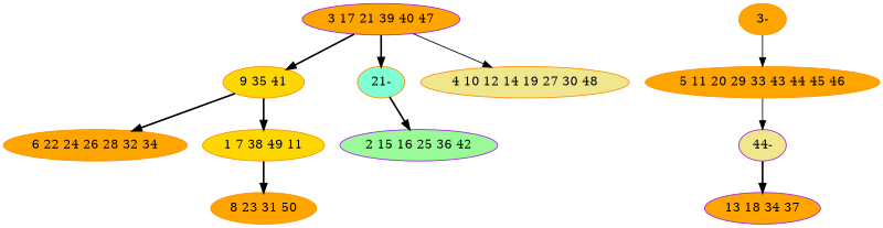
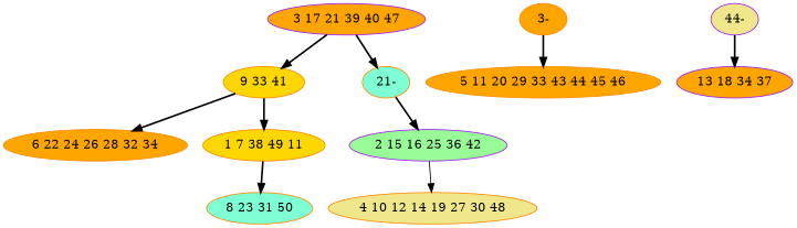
  digraph {
    node [color=darkorange fillcolor=orange style=filled]
    edge [style=bold]
    n1 [color=purple label="3 17 21 39 40 47"]
-   n2 [fillcolor=gold label="9 35 41"]
+   n2 [fillcolor=gold label="9 33 41"]
    n3 [fillcolor=aquamarine label="21-"]
    n4 [fillcolor=khaki label="4 10 12 14 19 27 30 48"]
    n5 [label="6 22 24 26 28 32 34"]
    n6 [fillcolor=gold label="1 7 38 49 11"]
    n7 [color=purple fillcolor=palegreen label="2 15 16 25 36 42"]
-   n8 [label="8 23 31 50"]
+   n8 [fillcolor=aquamarine label="8 23 31 50"]
    n9 [label="3-"]
    n10 [label="5 11 20 29 33 43 44 45 46"]
    n11 [color=purple fillcolor=khaki label="44-"]
    n12 [color=purple label="13 18 34 37"]
    n1 -> n2
    n1 -> n3
-   n1 -> n4 [style=solid]
+   n7 -> n4 [style=solid]
    n2 -> n5
    n2 -> n6
    n3 -> n7
    n6 -> n8
-   n9 -> n10 [style=solid]
-   n10 -> n11 [style=solid]
+   n9 -> n10
    n11 -> n12
  }
